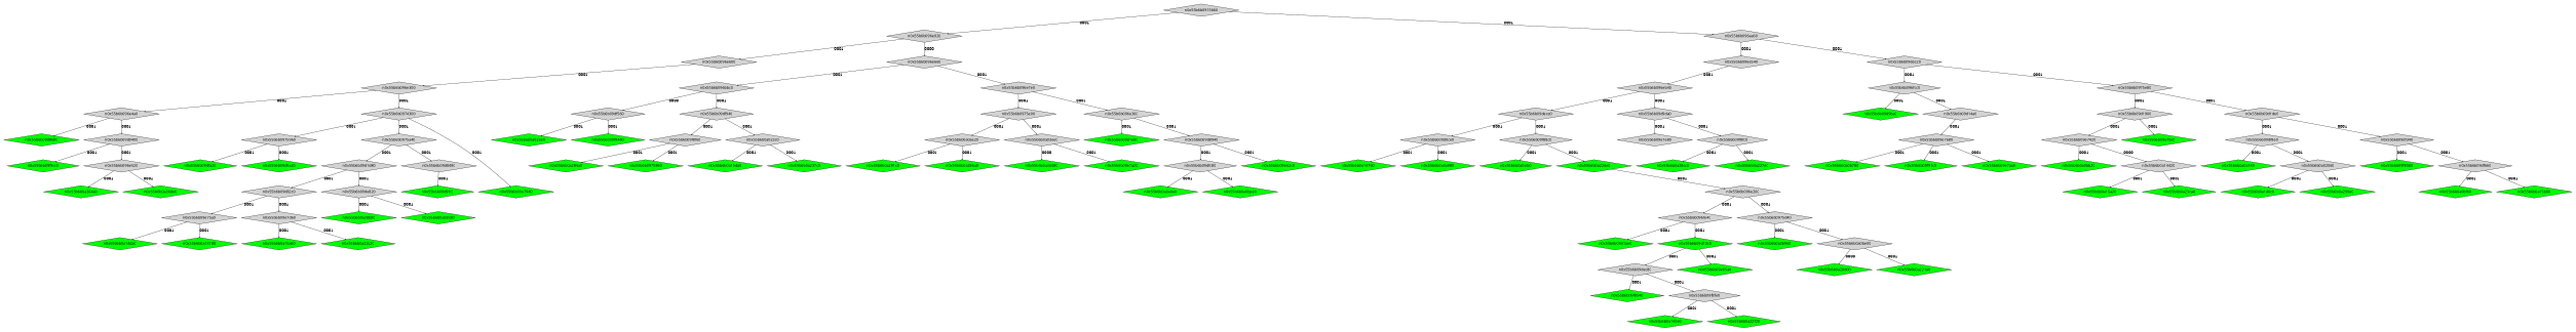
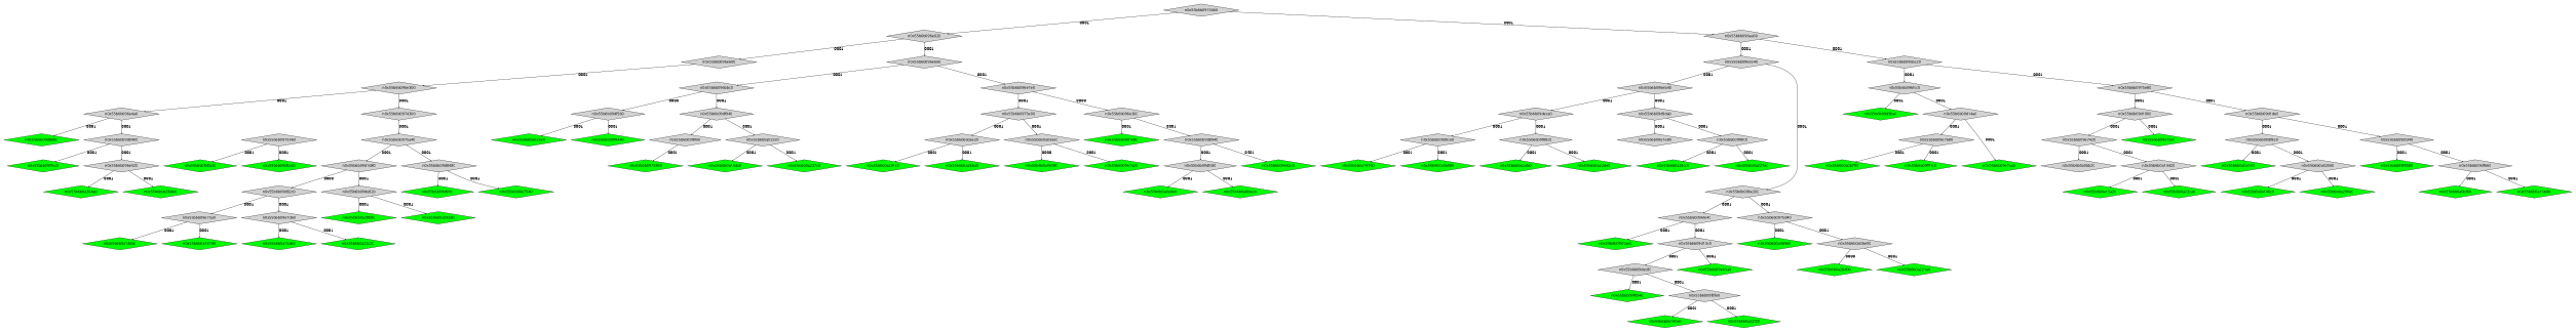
  digraph {
    node [fontname=Terminus shape=diamond style=filled]
    edge [arrowsize=.3]
    n0x55b6b0915660 [height=.1 width=.1]
    n0x55b6b096e020 [height=.1 width=.1]
    n0x55b6b096aa60 [height=.1 width=.1]
    n0x55b6b096e600 [height=.1 width=.1]
    n0x55b6b096e660 [height=.1 width=.1]
    n0x55b6b096e540 [height=.1 width=.1]
    n0x55b6b096bc20 [height=.1 width=.1]
    n0x55b6b096e300 [height=.1 width=.1]
    n0x55b6b096e7e0 [height=.1 width=.1]
    n0x55b6b096bbc0 [height=.1 width=.1]
    n0x55b6b096e260 [height=.1 width=.1]
    n0x55b6b096eb40 [height=.1 width=.1]
    n0x55b6b0975e80 [height=.1 width=.1]
    n0x55b6b096fcc0 [height=.1 width=.1]
    n0x55b6b096fe40 [height=.1 width=.1]
    n0x55b6b0975d40 [height=.1 width=.1]
    n0x55b6b09dece0 [height=.1 width=.1]
    n0x55b6b09d9da0 [height=.1 width=.1]
    n0x55b6b09d1de0 [height=.1 width=.1]
    n0x55b6b09d1900 [height=.1 width=.1]
    n0x55b6b09d14a0 [height=.1 width=.1]
    n0x55b6b09d9ba0 [fillcolor=green height=.1 width=.1]
    n0x55b6b09df8e0 [height=.1 width=.1]
    n0x55b6b09df340 [height=.1 width=.1]
    n0x55b6b09e7420 [height=.1 width=.1]
    n0x55b6b09e7bc0 [fillcolor=green height=.1 width=.1]
    n0x55b6b09e7680 [height=.1 width=.1]
    n0x55b6b09e7aa0 [fillcolor=green height=.1 width=.1]
    n0x55b6b0a0b780 [fillcolor=green height=.1 width=.1]
    n0x55b6b09f91c0 [fillcolor=green height=.1 width=.1]
    n0x55b6b0a0a140 [fillcolor=green height=.1 width=.1]
    n0x55b6b0a02060 [height=.1 width=.1]
    n0x55b6b09f8580 [fillcolor=green height=.1 width=.1]
    n0x55b6b09df660 [height=.1 width=.1]
-   n0x55b6b0a0bb20 [fillcolor=green height=.1 width=.1]
+   n0x55b6b0a0bb20 [fillcolor=lightgrey height=.1 width=.1]
    n0x55b6b0a14420 [height=.1 width=.1]
    n0x55b6b0a23ca0 [fillcolor=green height=.1 width=.1]
    n0x55b6b0a15a20 [fillcolor=green height=.1 width=.1]
    n0x55b6b0a299e0 [fillcolor=green height=.1 width=.1]
    n0x55b6b0a146c0 [fillcolor=green height=.1 width=.1]
    n0x55b6b0a15680 [fillcolor=green height=.1 width=.1]
    n0x55b6b0a0bf60 [fillcolor=green height=.1 width=.1]
    n0x55b6b09d1ae0 [fillcolor=green height=.1 width=.1]
-   n0x55b6b09d13c0 [height=.1 width=.1 fillcolor=green]
+   n0x55b6b09d13c0 [height=.1 width=.1]
    n0x55b6b0a0b960 [fillcolor=green height=.1 width=.1]
    n0x55b6b0a0be00 [height=.1 width=.1]
    n0x55b6b09f88c0 [height=.1 width=.1]
    n0x55b6b09d0ce0 [height=.1 width=.1]
    n0x55b6b09f8fc0 [height=.1 width=.1]
    n0x55b6b09e7e80 [fillcolor=lightgrey height=.1 width=.1]
    n0x55b6b0a22de0 [fillcolor=green height=.1 width=.1]
    n0x55b6b0a0afa0 [fillcolor=green height=.1 width=.1]
    n0x55b6b0a0a980 [fillcolor=green height=.1 width=.1]
    n0x55b6b0a14760 [fillcolor=green height=.1 width=.1]
    n0x55b6b0a227e0 [fillcolor=green height=.1 width=.1]
    n0x55b6b0a28cc0 [fillcolor=green height=.1 width=.1]
    n0x55b6b09dec80 [height=.1 width=.1]
    n0x55b6b09e65a0 [fillcolor=green height=.1 width=.1]
    n0x55b6b0a28d00 [fillcolor=green height=.1 width=.1]
    n0x55b6b0a221a0 [fillcolor=green height=.1 width=.1]
    n0x55b6b09f8540 [fillcolor=green height=.1 width=.1]
    n0x55b6b09f8fe0 [height=.1 width=.1]
    n0x55b6b0a140e0 [fillcolor=green height=.1 width=.1]
    n0x55b6b0a22f20 [fillcolor=green height=.1 width=.1]
    n0x55b6b0974300 [height=.1 width=.1]
    n0x55b6b096e4a0 [height=.1 width=.1]
    n0x55b6b096e360 [height=.1 width=.1]
    n0x55b6b0975e00 [height=.1 width=.1]
    n0x55b6b09df940 [height=.1 width=.1]
    n0x55b6b09df560 [height=.1 width=.1]
    n0x55b6b09d1e80 [fillcolor=green height=.1 width=.1]
    n0x55b6b09d8940 [height=.1 width=.1]
    n0x55b6b0a0ae20 [height=.1 width=.1]
    n0x55b6b0a03ee0 [height=.1 width=.1]
    n0x55b6b09f8f60 [height=.1 width=.1]
    n0x55b6b0a023c0 [height=.1 width=.1]
    n0x55b6b0a02ee0 [fillcolor=green height=.1 width=.1]
    n0x55b6b09f9440 [fillcolor=green height=.1 width=.1]
-   n0x55b6b0a284a0 [fillcolor=green height=.1 width=.1]
    n0x55b6b0975860 [fillcolor=green height=.1 width=.1]
    n0x55b6b0a15da0 [fillcolor=green height=.1 width=.1]
    n0x55b6b0a237c0 [fillcolor=green height=.1 width=.1]
    n0x55b6b09dfc80 [height=.1 width=.1]
    n0x55b6b09e62c0 [fillcolor=green height=.1 width=.1]
    n0x55b6b0a291c0 [fillcolor=green height=.1 width=.1]
    n0x55b6b0a286a0 [fillcolor=green height=.1 width=.1]
    n0x55b6b0a36580 [fillcolor=green height=.1 width=.1]
    n0x55b6b09e7a20 [fillcolor=green height=.1 width=.1]
    n0x55b6b0a0bee0 [fillcolor=green height=.1 width=.1]
    n0x55b6b0a0a0e0 [fillcolor=green height=.1 width=.1]
    n0x55b6b0975960 [height=.1 width=.1]
    n0x55b6b0975a40 [height=.1 width=.1]
    n0x55b6b09d0400 [height=.1 width=.1]
    n0x55b6b09d8680 [fillcolor=green height=.1 width=.1]
    n0x55b6b09dfa20 [fillcolor=green height=.1 width=.1]
    n0x55b6b09d9a20 [fillcolor=green height=.1 width=.1]
    n0x55b6b09d1d80 [height=.1 width=.1]
    n0x55b6b09d8480 [height=.1 width=.1]
    n0x55b6b096e520 [height=.1 width=.1]
    n0x55b6b09f9cc0 [fillcolor=green height=.1 width=.1]
    n0x55b6b0a364a0 [fillcolor=green height=.1 width=.1]
    n0x55b6b0a36de0 [fillcolor=green height=.1 width=.1]
    n0x55b6b09de820 [height=.1 width=.1]
    n0x55b6b09d82c0 [height=.1 width=.1]
    n0x55b6b09e7940 [fillcolor=green height=.1 width=.1]
    n0x55b6b09d9fc0 [fillcolor=green height=.1 width=.1]
    n0x55b6b0a28b80 [fillcolor=green height=.1 width=.1]
    n0x55b6b0a28c80 [fillcolor=green height=.1 width=.1]
    n0x55b6b09e75a0 [height=.1 width=.1]
    n0x55b6b09e7d60 [height=.1 width=.1]
    n0x55b6b0a14da0 [fillcolor=green height=.1 width=.1]
    n0x55b6b0a14180 [fillcolor=green height=.1 width=.1]
    n0x55b6b0a15a60 [fillcolor=green height=.1 width=.1]
    n0x55b6b0a22c20 [fillcolor=green height=.1 width=.1]
    n0x55b6b0915660 -> n0x55b6b096e020 [label=0001]
    n0x55b6b0915660 -> n0x55b6b096aa60 [label=0001]
    n0x55b6b096e020 -> n0x55b6b096e600 [label=0001]
-   n0x55b6b096e020 -> n0x55b6b096e660 [label=0000]
+   n0x55b6b096e020 -> n0x55b6b096e660 [label=0001]
    n0x55b6b096aa60 -> n0x55b6b096e540 [label=0001]
    n0x55b6b096aa60 -> n0x55b6b096bc20 [label=0001]
    n0x55b6b096e600 -> n0x55b6b096e300 [label=0001]
    n0x55b6b096e660 -> n0x55b6b096e7e0 [label=0001]
    n0x55b6b096e660 -> n0x55b6b096bbc0 [label=0001]
-   n0x55b6b0a22de0 -> n0x55b6b096e260 [label=0001]
+   n0x55b6b096e540 -> n0x55b6b096e260 [label=0001]
    n0x55b6b096e540 -> n0x55b6b096eb40 [label=0001]
    n0x55b6b096bc20 -> n0x55b6b0975e80 [label=0001]
    n0x55b6b096bc20 -> n0x55b6b096fcc0 [label=0001]
    n0x55b6b096e300 -> n0x55b6b0974300 [label=0001]
    n0x55b6b096e300 -> n0x55b6b096e4a0 [label=0001]
-   n0x55b6b096e7e0 -> n0x55b6b096e360 [label=0001]
+   n0x55b6b096e7e0 -> n0x55b6b096e360 [label=0000]
    n0x55b6b096e7e0 -> n0x55b6b0975e00 [label=0001]
    n0x55b6b096bbc0 -> n0x55b6b09df940 [label=0001]
    n0x55b6b096bbc0 -> n0x55b6b09df560 [label=0000]
    n0x55b6b096e260 -> n0x55b6b096fe40 [label=0001]
    n0x55b6b096e260 -> n0x55b6b0975d40 [label=0001]
    n0x55b6b096eb40 -> n0x55b6b09dece0 [label=0001]
    n0x55b6b096eb40 -> n0x55b6b09d9da0 [label=0001]
    n0x55b6b0975e80 -> n0x55b6b09d1de0 [label=0001]
    n0x55b6b0975e80 -> n0x55b6b09d1900 [label=0001]
    n0x55b6b096fcc0 -> n0x55b6b09d14a0 [label=0001]
    n0x55b6b096fcc0 -> n0x55b6b09d9ba0 [label=0001]
    n0x55b6b096fe40 -> n0x55b6b09d1ae0 [label=0001]
    n0x55b6b096fe40 -> n0x55b6b09d13c0 [label=0001]
    n0x55b6b0975d40 -> n0x55b6b0a0b960 [label=0001]
    n0x55b6b0975d40 -> n0x55b6b0a0be00 [label=0001]
    n0x55b6b09dece0 -> n0x55b6b09f88c0 [label=0001]
    n0x55b6b09dece0 -> n0x55b6b09d0ce0 [label=0001]
    n0x55b6b09d9da0 -> n0x55b6b09f8fc0 [label=0001]
    n0x55b6b09d9da0 -> n0x55b6b09e7e80 [label=0001]
    n0x55b6b09d1de0 -> n0x55b6b09df8e0 [label=0001]
    n0x55b6b09d1de0 -> n0x55b6b09df340 [label=0001]
    n0x55b6b09d1900 -> n0x55b6b09e7420 [label=0001]
    n0x55b6b09d1900 -> n0x55b6b09e7bc0 [label=0001]
    n0x55b6b09d14a0 -> n0x55b6b09e7680 [label=0001]
-   n0x55b6b09e7680 -> n0x55b6b09e7aa0 [label=0001]
+   n0x55b6b09d14a0 -> n0x55b6b09e7aa0 [label=0001]
    n0x55b6b09df8e0 -> n0x55b6b0a0a140 [label=0001]
    n0x55b6b09df8e0 -> n0x55b6b0a02060 [label=0001]
    n0x55b6b09df340 -> n0x55b6b09f8580 [label=0001]
    n0x55b6b09df340 -> n0x55b6b09df660 [label=0001]
    n0x55b6b09e7420 -> n0x55b6b0a0bb20 [label=0001]
-   n0x55b6b09e7420 -> n0x55b6b0a14420 [label=0000]
+   n0x55b6b09e7420 -> n0x55b6b0a14420 [label=0001]
    n0x55b6b09e7680 -> n0x55b6b0a0b780 [label=0001]
    n0x55b6b09e7680 -> n0x55b6b09f91c0 [label=0001]
    n0x55b6b0a02060 -> n0x55b6b0a299e0 [label=0001]
    n0x55b6b0a02060 -> n0x55b6b0a146c0 [label=0001]
    n0x55b6b09df660 -> n0x55b6b0a15680 [label=0001]
    n0x55b6b09df660 -> n0x55b6b0a0bf60 [label=0001]
    n0x55b6b0a14420 -> n0x55b6b0a23ca0 [label=0001]
    n0x55b6b0a14420 -> n0x55b6b0a15a20 [label=0001]
    n0x55b6b09d13c0 -> n0x55b6b09dec80 [label=0001]
    n0x55b6b09d13c0 -> n0x55b6b09e65a0 [label=0001]
    n0x55b6b0a0be00 -> n0x55b6b0a28d00 [label=0000]
    n0x55b6b0a0be00 -> n0x55b6b0a221a0 [label=0001]
    n0x55b6b09f88c0 -> n0x55b6b0a22de0 [label=0001]
    n0x55b6b09f88c0 -> n0x55b6b0a0afa0 [label=0001]
    n0x55b6b09d0ce0 -> n0x55b6b0a0a980 [label=0001]
    n0x55b6b09d0ce0 -> n0x55b6b0a14760 [label=0001]
    n0x55b6b09f8fc0 -> n0x55b6b0a227e0 [label=0001]
    n0x55b6b09f8fc0 -> n0x55b6b0a28cc0 [label=0001]
    n0x55b6b09dec80 -> n0x55b6b09f8540 [label=0001]
    n0x55b6b09dec80 -> n0x55b6b09f8fe0 [label=0001]
    n0x55b6b09f8fe0 -> n0x55b6b0a140e0 [label=0001]
    n0x55b6b09f8fe0 -> n0x55b6b0a22f20 [label=0001]
-   n0x55b6b0974300 -> n0x55b6b0975960 [label=0001]
    n0x55b6b0974300 -> n0x55b6b0975a40 [label=0001]
    n0x55b6b096e4a0 -> n0x55b6b09d0400 [label=0001]
    n0x55b6b096e4a0 -> n0x55b6b09d8680 [label=0001]
    n0x55b6b096e360 -> n0x55b6b09d1e80 [label=0001]
    n0x55b6b096e360 -> n0x55b6b09d8940 [label=0001]
    n0x55b6b0975e00 -> n0x55b6b0a0ae20 [label=0001]
    n0x55b6b0975e00 -> n0x55b6b0a03ee0 [label=0001]
    n0x55b6b09df940 -> n0x55b6b09f8f60 [label=0001]
    n0x55b6b09df940 -> n0x55b6b0a023c0 [label=0001]
    n0x55b6b09df560 -> n0x55b6b0a02ee0 [label=0001]
    n0x55b6b09df560 -> n0x55b6b09f9440 [label=0001]
    n0x55b6b09d8940 -> n0x55b6b09dfc80 [label=0001]
-   n0x55b6b09d8940 -> n0x55b6b09e62c0 [label=0001]
+   n0x55b6b09d8940 -> n0x55b6b09e62c0 [label=0401]
    n0x55b6b0a0ae20 -> n0x55b6b0a291c0 [label=0001]
    n0x55b6b0a0ae20 -> n0x55b6b0a286a0 [label=0001]
    n0x55b6b0a03ee0 -> n0x55b6b0a36580 [label=0000]
    n0x55b6b0a03ee0 -> n0x55b6b09e7a20 [label=0001]
-   n0x55b6b09f8f60 -> n0x55b6b0a284a0 [label=0001]
    n0x55b6b09f8f60 -> n0x55b6b0975860 [label=0001]
    n0x55b6b0a023c0 -> n0x55b6b0a15da0 [label=0001]
    n0x55b6b0a023c0 -> n0x55b6b0a237c0 [label=0001]
    n0x55b6b09dfc80 -> n0x55b6b0a0bee0 [label=0001]
    n0x55b6b09dfc80 -> n0x55b6b0a0a0e0 [label=0001]
    n0x55b6b0975960 -> n0x55b6b09dfa20 [label=0001]
    n0x55b6b0975960 -> n0x55b6b09d9a20 [label=0001]
    n0x55b6b0975a40 -> n0x55b6b09d1d80 [label=0001]
    n0x55b6b0975a40 -> n0x55b6b09d8480 [label=0001]
    n0x55b6b09d0400 -> n0x55b6b096e520 [label=0001]
    n0x55b6b09d0400 -> n0x55b6b09f9cc0 [label=0001]
    n0x55b6b09d1d80 -> n0x55b6b09de820 [label=0001]
-   n0x55b6b09d1d80 -> n0x55b6b09d82c0 [label=0001]
-   n0x55b6b0974300 -> n0x55b6b09e7940 [label=0001]
+   n0x55b6b09d1d80 -> n0x55b6b09d82c0 [label=0000]
+   n0x55b6b09d8480 -> n0x55b6b09e7940 [label=0001]
    n0x55b6b09d8480 -> n0x55b6b09d9fc0 [label=0001]
    n0x55b6b096e520 -> n0x55b6b0a364a0 [label=0001]
    n0x55b6b096e520 -> n0x55b6b0a36de0 [label=0001]
    n0x55b6b09de820 -> n0x55b6b0a28b80 [label=0001]
    n0x55b6b09de820 -> n0x55b6b0a28c80 [label=0001]
    n0x55b6b09d82c0 -> n0x55b6b09e75a0 [label=0001]
    n0x55b6b09d82c0 -> n0x55b6b09e7d60 [label=0001]
    n0x55b6b09e75a0 -> n0x55b6b0a14da0 [label=0001]
    n0x55b6b09e75a0 -> n0x55b6b0a14180 [label=0001]
    n0x55b6b09e7d60 -> n0x55b6b0a15a60 [label=0001]
    n0x55b6b09e7d60 -> n0x55b6b0a22c20 [label=0001]
  }
